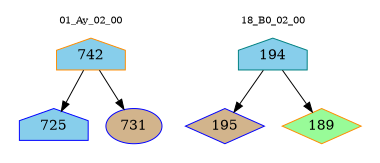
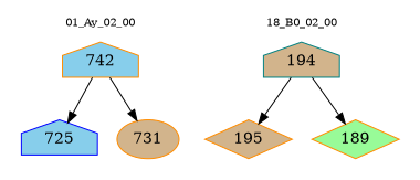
  digraph {
    node [color=blue fillcolor=tan shape=house style=filled]
    edge [color=black]
    n1 [color=darkorange fillcolor=skyblue label=742]
    n2 [fillcolor=skyblue label=725]
-   n3 [label=731 shape=ellipse]
-   n4 [color=teal fillcolor=skyblue label=194]
-   n5 [label=195 shape=diamond]
+   n3 [color=darkorange label=731 shape=ellipse]
+   n4 [color=teal label=194]
+   n5 [color=darkorange label=195 shape=diamond]
    n6 [color=darkorange fillcolor=palegreen label=189 shape=diamond]
    subgraph cluster_1 {
      color=white
      fontsize=10
      label="01_Ay_02_00"
      n1
      n2
      n3
    }
    subgraph cluster_2 {
      color=white
      fontsize=10
      label="18_B0_02_00"
      n4
      n5
      n6
    }
    n1 -> n2
    n1 -> n3
    n4 -> n5
    n4 -> n6
  }
